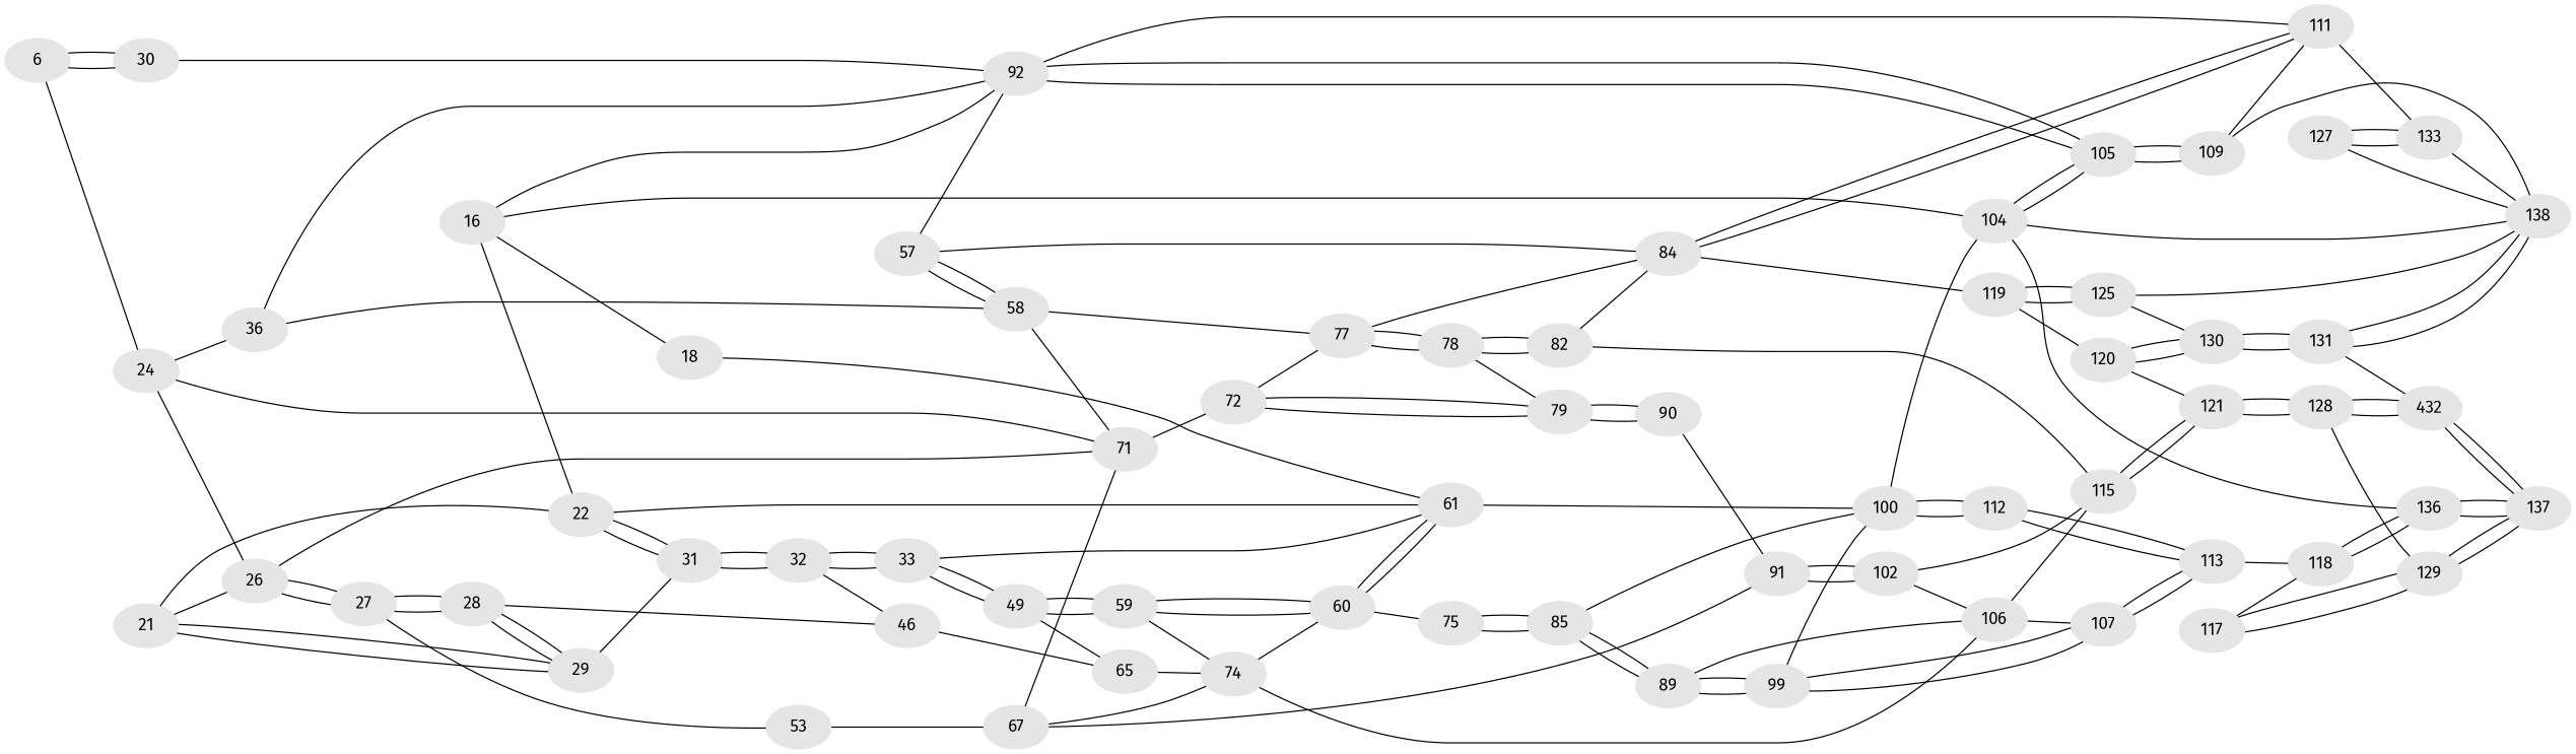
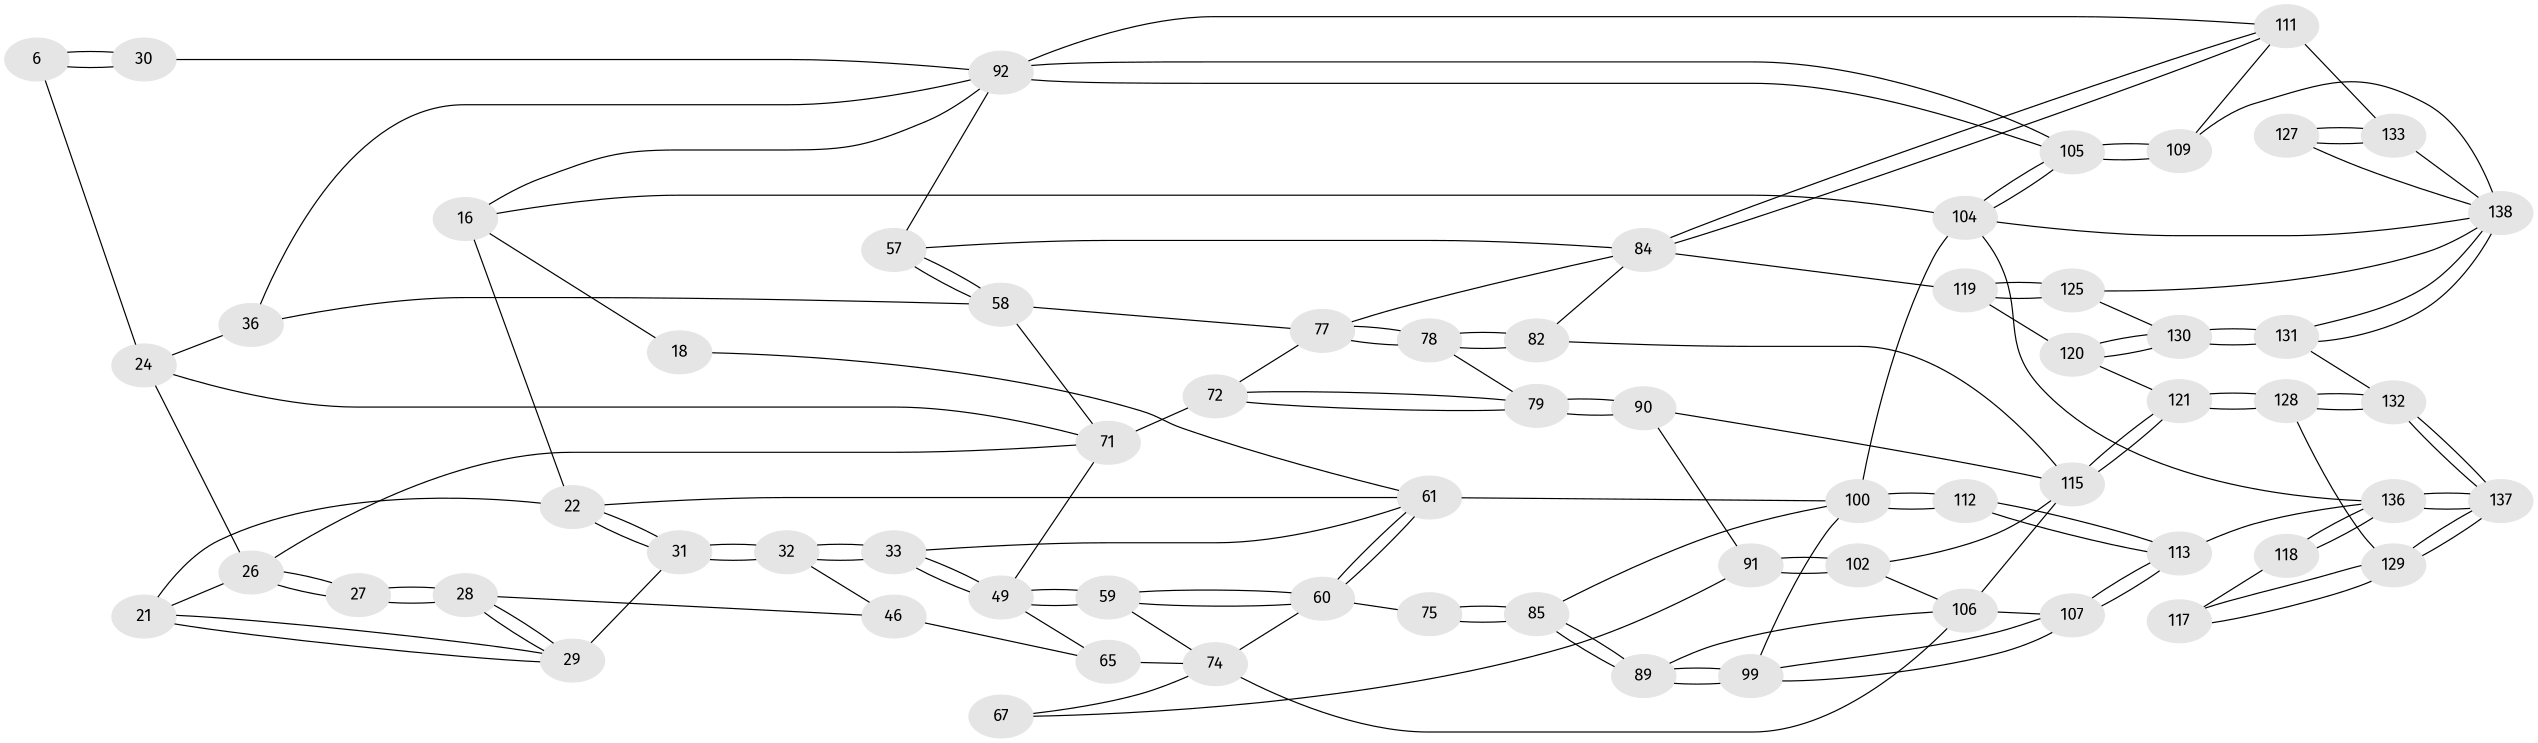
  graph {
    fontname="Fira Sans"
    rankdir=LR
    node [color=gray90 fontname="Fira Sans" style=filled]
    edge [fontname="Fira Sans"]
    6 [super="+1"]
    24 [super="+23+8"]
    30 [super="+2"]
    26 [super="+12+9+25+11"]
    36 [super="+35"]
    71 [super="+55"]
    92 [super="+38+39+37"]
    16 [super="+15+14+13"]
    18 [super="+17"]
    22 [super="+19"]
    104 [super="+98"]
    61 [super="+43+34+20"]
    31
    27
    111 [super="+110"]
    105
    136
    138 [super="+135+124"]
    100 [super="+87+97"]
    21
    29
    32
    58 [super="+41"]
    72 [super="+70"]
    28
-   53 [super="+44"]
    46 [super="+40"]
    67 [super="+66+51+52"]
    65 [super="+48+47"]
    33
    49
    59
    77 [super="+69"]
    74 [super="+73+68"]
    60
    91
    57 [super="+56"]
    84 [super="+80+76+81+83"]
    119
    78
    75
    106 [super="+103"]
    85
    112
    102
    79
    90
    115 [super="+95+114"]
    107
    89
    82
    121
    133 [super="+123+122"]
    120
    125
    99
    109
    113
    137
    118
    128
    117
    129
    130
    131
-   132 [label=432]
+   132
    127
    6 -- 24
    6 -- 30 [weight=2]
    6 -- 30
    24 -- 26 [weight=2]
    24 -- 36 [weight=2]
    24 -- 71
    30 -- 92 [weight=2]
    26 -- 71
    26 -- 27
    26 -- 27
    36 -- 92
    36 -- 58
    71 -- 72 [weight=2]
    92 -- 111
    92 -- 105
    92 -- 105
    16 -- 92
    16 -- 18 [weight=2]
    16 -- 22
    16 -- 104 [weight=2]
    18 -- 61 [weight=2]
    22 -- 61
    22 -- 31
    22 -- 31
    104 -- 105
    104 -- 105
    104 -- 136
    104 -- 138
    61 -- 100
    31 -- 32
    31 -- 32
    27 -- 28
    27 -- 28
-   27 -- 53
    111 -- 133
    105 -- 109
    105 -- 109
    136 -- 137
    136 -- 137
    100 -- 104
    100 -- 112 [weight=2]
    100 -- 112
    21 -- 26
    21 -- 22
    21 -- 29
    21 -- 29
    29 -- 31
    32 -- 46
    32 -- 33
    32 -- 33
    58 -- 71
    58 -- 77
    72 -- 77
    72 -- 79
    72 -- 79
    28 -- 29
    28 -- 29
    28 -- 46
-   53 -- 67
    46 -- 65
-   67 -- 71 [weight=2]
+   49 -- 71 [weight=2]
    67 -- 74 [weight=2]
    67 -- 91
    65 -- 74 [weight=3]
    33 -- 61
    33 -- 49
    33 -- 49
    49 -- 65
    49 -- 59
    49 -- 59
    59 -- 74
    59 -- 60
    59 -- 60
    77 -- 84
    77 -- 78
    77 -- 78
    74 -- 60
    74 -- 106
    60 -- 61
    60 -- 61
    60 -- 75
    91 -- 102
    91 -- 102
    57 -- 92
    57 -- 58
    57 -- 58
    57 -- 84 [weight=2]
    84 -- 111 [weight=2]
    84 -- 111
    84 -- 119
    119 -- 120
    119 -- 125
    119 -- 125
    78 -- 79
    78 -- 82
    78 -- 82
    75 -- 85
    75 -- 85
    106 -- 115
    106 -- 107
    85 -- 100
    85 -- 89
    85 -- 89
    112 -- 113
    112 -- 113
    102 -- 106
    102 -- 115
    79 -- 90
    79 -- 90
    90 -- 91
+   90 -- 115
    115 -- 121
    115 -- 121
    107 -- 113
    107 -- 113
    89 -- 106
    89 -- 99
    89 -- 99
    82 -- 84
    82 -- 115
    121 -- 128
    121 -- 128
    133 -- 138 [weight=2]
    120 -- 121
    120 -- 130
    120 -- 130
    125 -- 138
    125 -- 130
    99 -- 100
    99 -- 107
    99 -- 107
    109 -- 111
    109 -- 138
-   113 -- 118
+   113 -- 136
    118 -- 136
    118 -- 136
    128 -- 129
    128 -- 132
    128 -- 132
    117 -- 118
    117 -- 129
    117 -- 129
    129 -- 137
    129 -- 137
    130 -- 131
    130 -- 131
    131 -- 138
    131 -- 138
    131 -- 132
    132 -- 137
    132 -- 137
    127 -- 138
    127 -- 133 [weight=2]
    127 -- 133
  }
